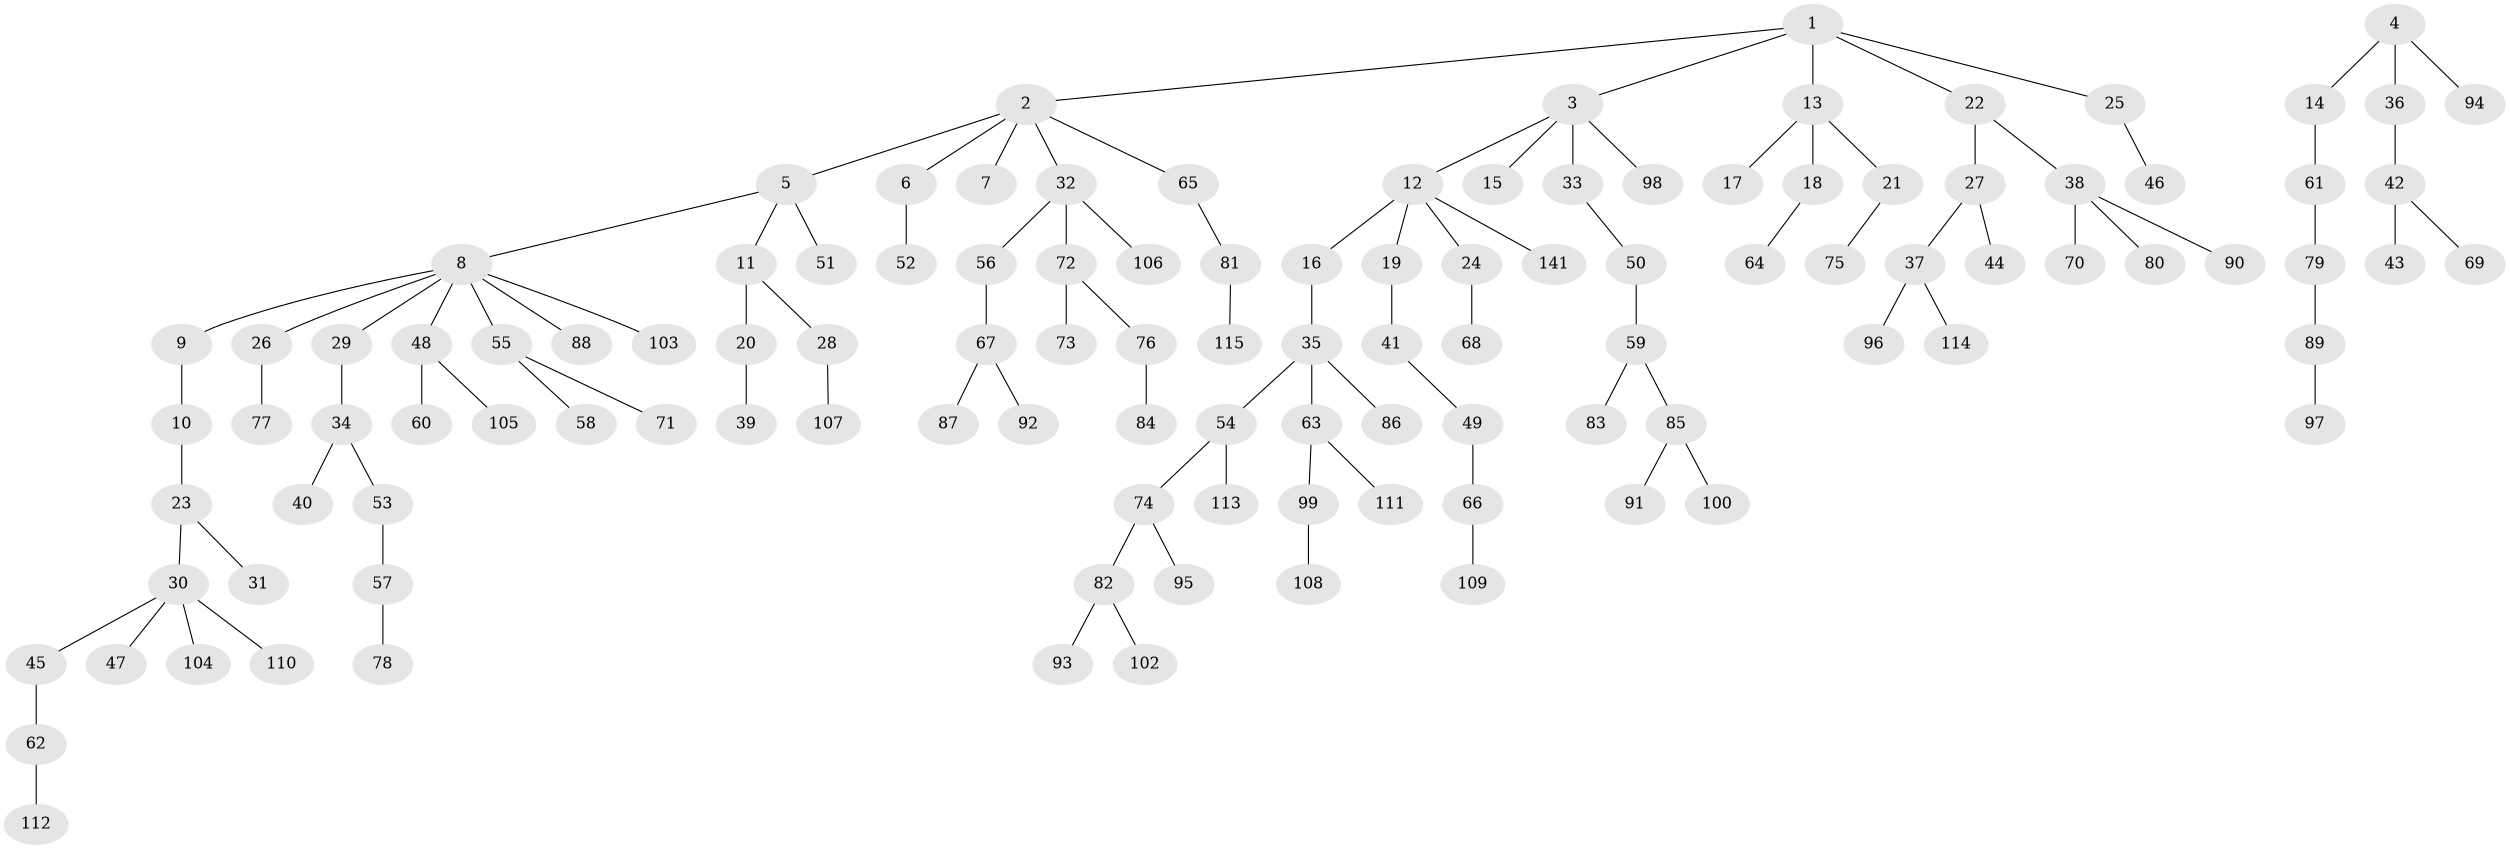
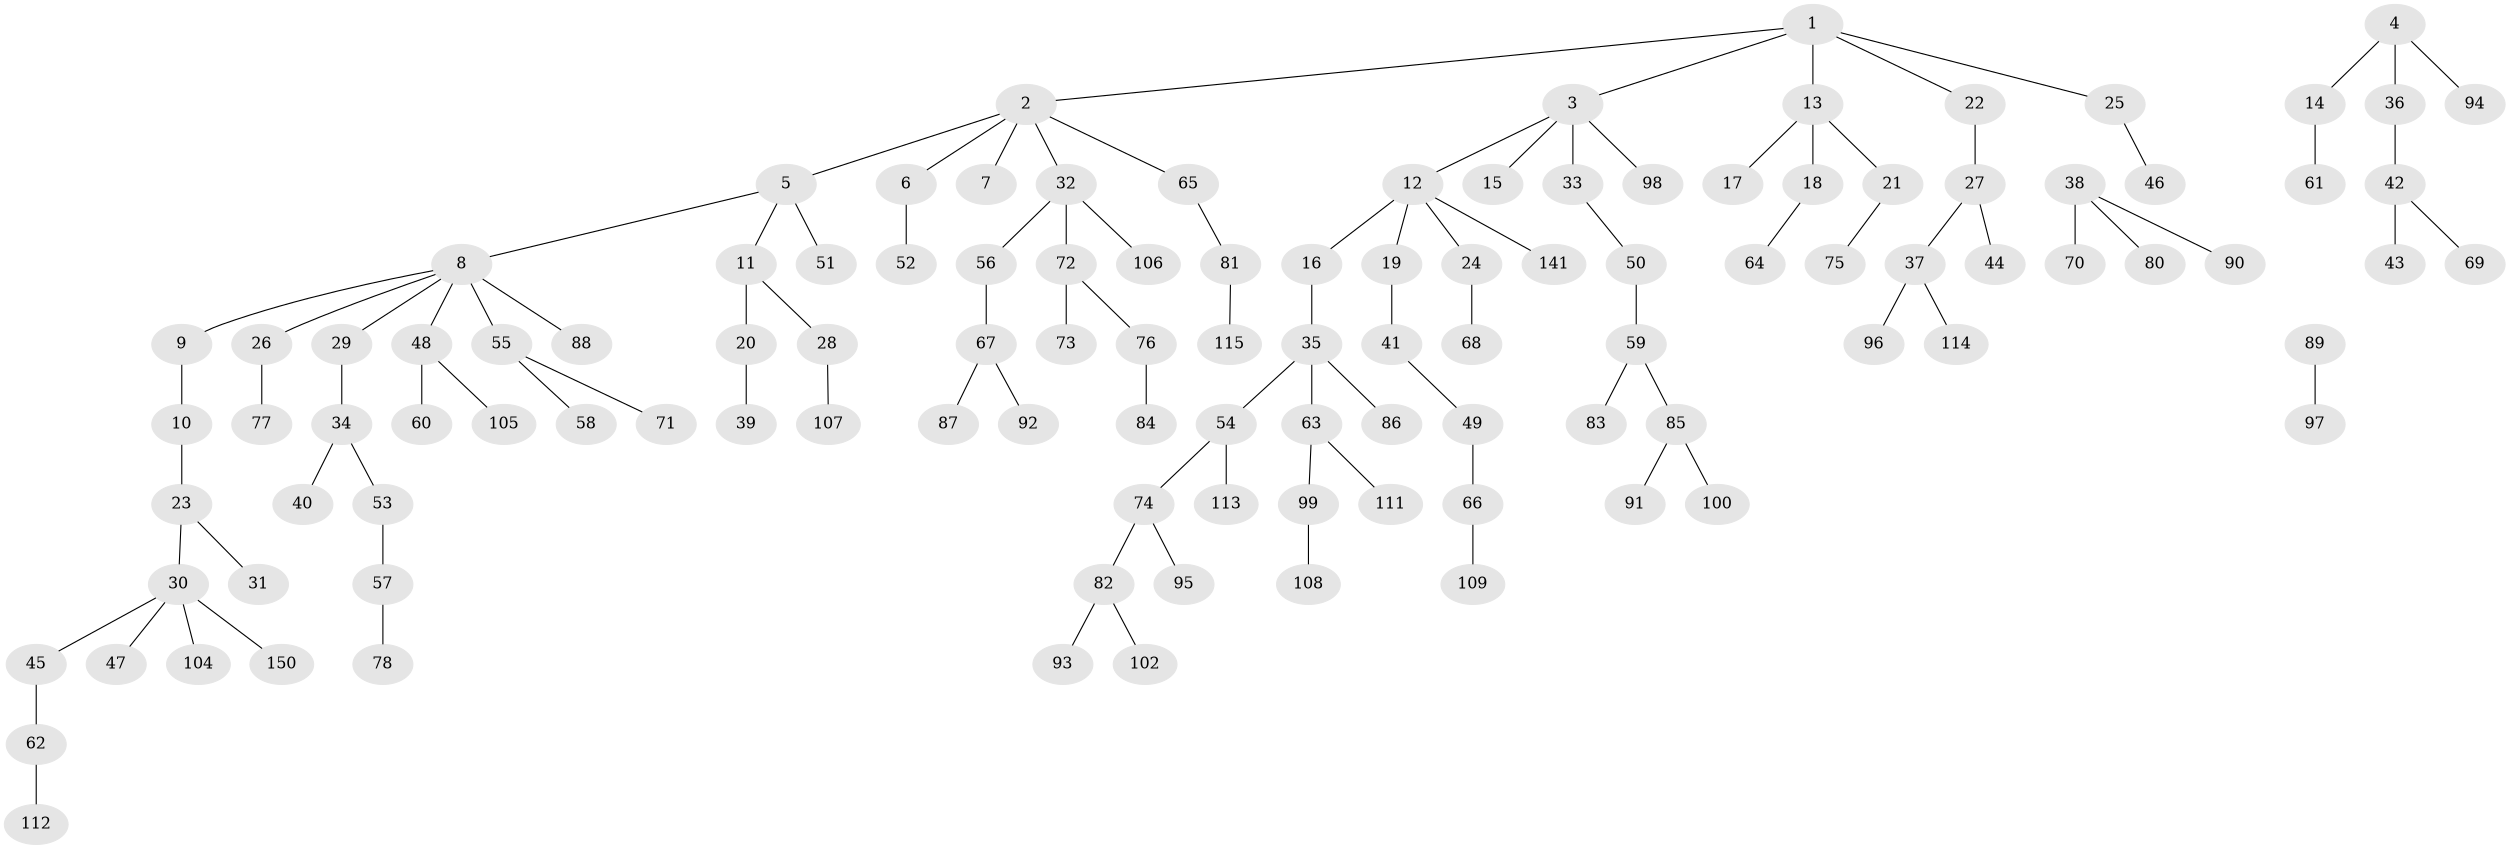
  graph {
    node [color=gray90 style=filled]
    1
    2
    3
    13
    22
    25
    5
    6
    7
    32
    65
    12
    15
    33
    98
    17
    18
    21
    27
    38
    46
    8
    11
    51
    52
    56
    72
    106
    81
    4
    14
    36
    94
    16
    19
    24
    n37 [label=141]
    50
    61
    42
    9
    26
    29
    48
    55
    88
-   103
    20
    28
    10
    77
    34
    60
    105
    58
    71
    23
    30
    31
    39
    107
    35
    41
    68
    64
    75
-   79
    54
    63
    86
    49
    37
    44
    70
    80
    90
    45
    47
    104
-   110
+   110 [label=150]
    96
    114
    40
    53
    62
    67
    73
    76
    59
    57
    74
    113
    99
    111
    43
    69
    66
    112
    109
    83
    85
    78
    82
    95
    87
    92
    91
    100
    89
    108
    115
    84
    93
    102
    97
    1 -- 2
    1 -- 3
    1 -- 13
    1 -- 22
    1 -- 25
    2 -- 5
    2 -- 6
    2 -- 7
    2 -- 32
    2 -- 65
    3 -- 12
    3 -- 15
    3 -- 33
    3 -- 98
    13 -- 17
    13 -- 18
    13 -- 21
    22 -- 27
-   22 -- 38
    25 -- 46
    5 -- 8
    5 -- 11
    5 -- 51
    6 -- 52
    32 -- 56
    32 -- 72
    32 -- 106
    65 -- 81
    12 -- 16
    12 -- 19
    12 -- 24
    12 -- n37
    33 -- 50
    18 -- 64
    21 -- 75
    27 -- 37
    27 -- 44
    38 -- 70
    38 -- 80
    38 -- 90
    8 -- 9
    8 -- 26
    8 -- 29
    8 -- 48
    8 -- 55
    8 -- 88
-   8 -- 103
    11 -- 20
    11 -- 28
    56 -- 67
    72 -- 73
    72 -- 76
    81 -- 115
    4 -- 14
    4 -- 36
    4 -- 94
    14 -- 61
    36 -- 42
    16 -- 35
    19 -- 41
    24 -- 68
    50 -- 59
-   61 -- 79
    42 -- 43
    42 -- 69
    9 -- 10
    26 -- 77
    29 -- 34
    48 -- 60
    48 -- 105
    55 -- 58
    55 -- 71
    20 -- 39
    28 -- 107
    10 -- 23
    34 -- 40
    34 -- 53
    23 -- 30
    23 -- 31
    30 -- 45
    30 -- 47
    30 -- 104
    30 -- 110
    35 -- 54
    35 -- 63
    35 -- 86
    41 -- 49
-   79 -- 89
    54 -- 74
    54 -- 113
    63 -- 99
    63 -- 111
    49 -- 66
    37 -- 96
    37 -- 114
    45 -- 62
    53 -- 57
    62 -- 112
    67 -- 87
    67 -- 92
    76 -- 84
    59 -- 83
    59 -- 85
    57 -- 78
    74 -- 82
    74 -- 95
    99 -- 108
    66 -- 109
    85 -- 91
    85 -- 100
    82 -- 93
    82 -- 102
    89 -- 97
  }
